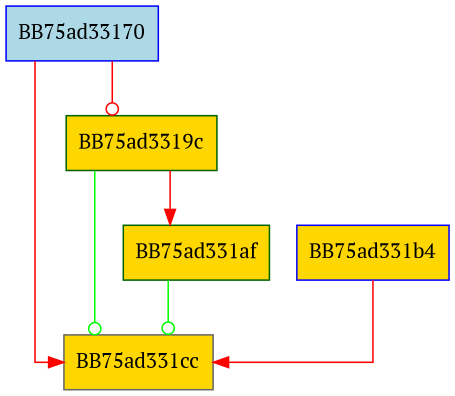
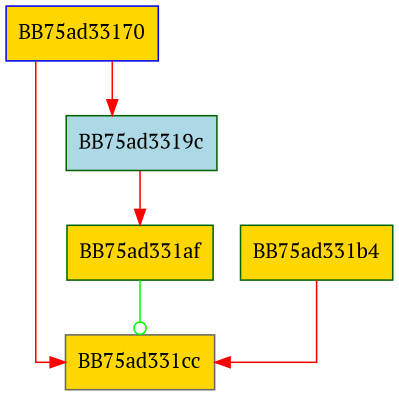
  digraph {
    fontname="PT Serif"
    splines=ortho
    node [color=blue fillcolor=gold fontname="PT Serif" shape=box style=filled]
    edge [arrowhead=normal color=red fontname="PT Serif"]
-   BB75ad33170 [fillcolor=lightblue]
+   BB75ad33170
    BB75ad331cc [color=gray40]
-   BB75ad3319c [color=darkgreen]
+   BB75ad3319c [color=darkgreen fillcolor=lightblue]
    BB75ad331af [color=darkgreen]
-   BB75ad331b4
+   BB75ad331b4 [color=darkgreen]
    BB75ad33170 -> BB75ad331cc
-   BB75ad33170 -> BB75ad3319c [arrowhead=odot]
-   BB75ad3319c -> BB75ad331cc [arrowhead=odot color=green]
+   BB75ad33170 -> BB75ad3319c
    BB75ad3319c -> BB75ad331af
    BB75ad331af -> BB75ad331cc [arrowhead=odot color=green]
    BB75ad331b4 -> BB75ad331cc
  }
